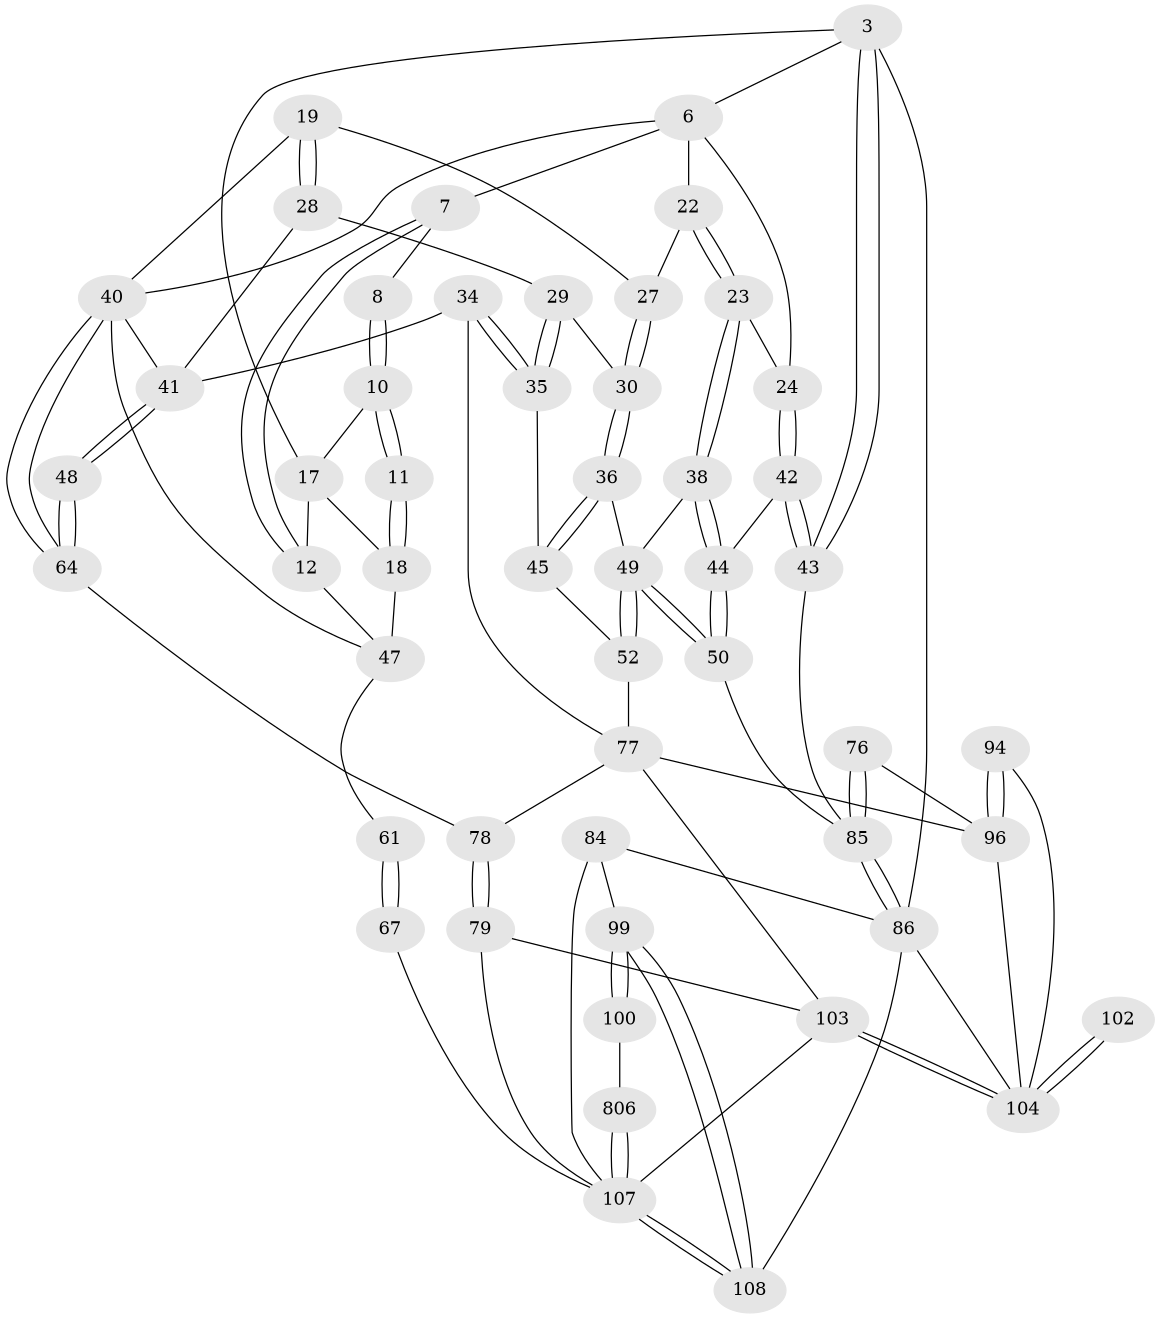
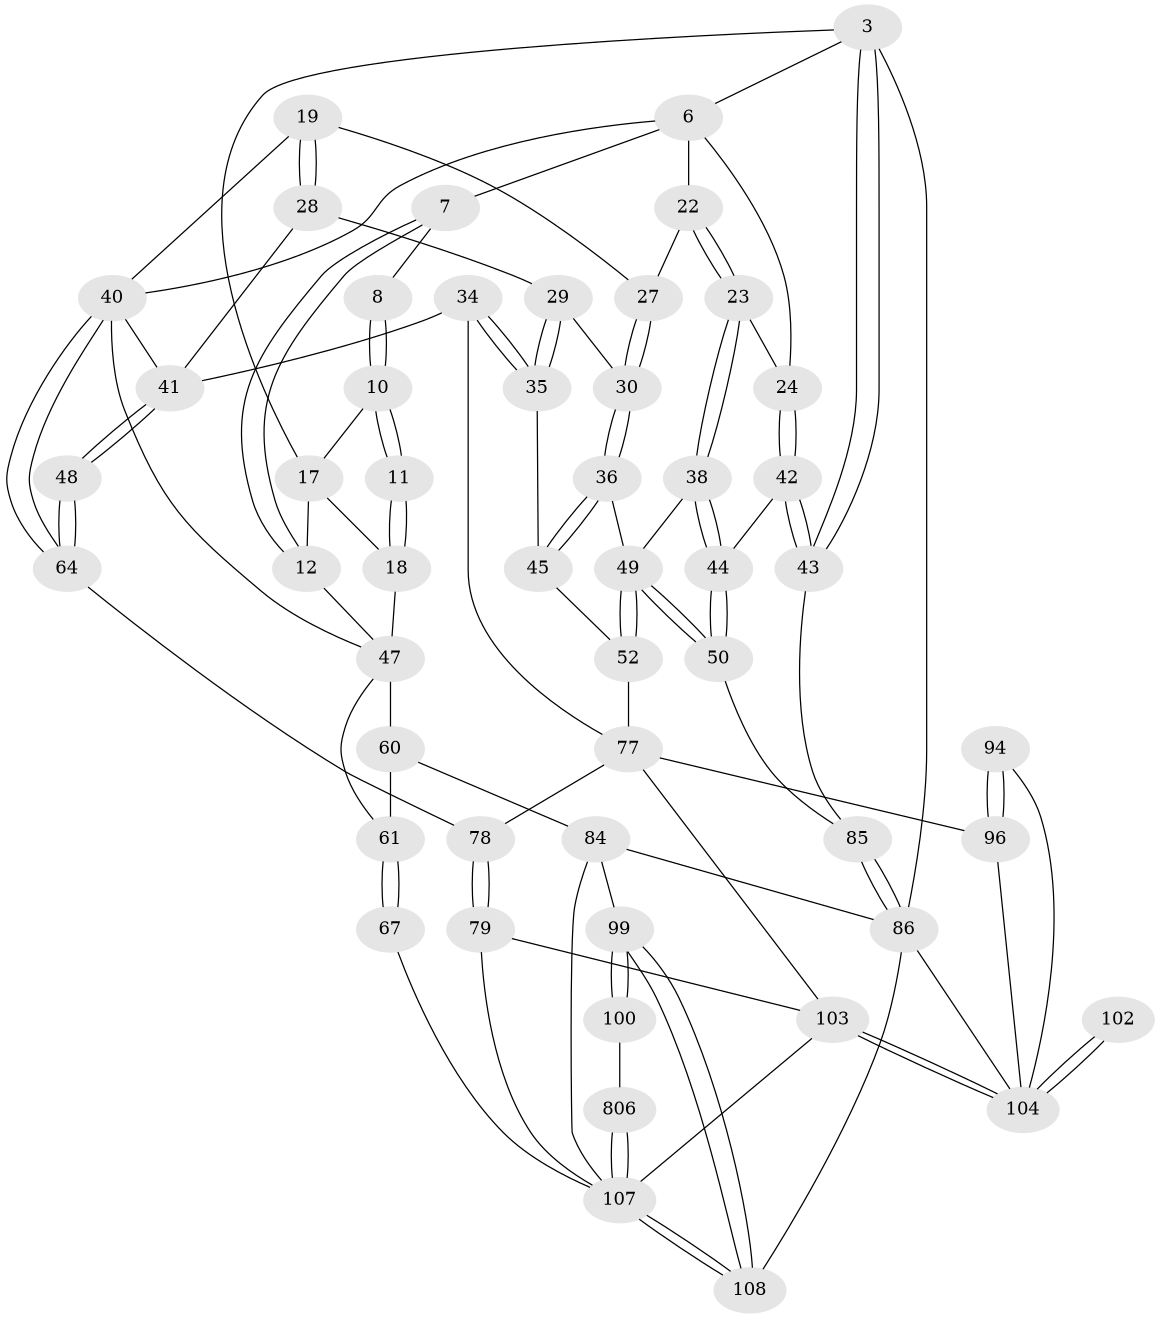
  graph {
    node [color=gray90 style=filled]
    3 [super="+2"]
    6 [super="+5"]
    17 [super="+9"]
    43
    86 [super="+71"]
    7
    22 [super="+21"]
    24
    40 [super="+39"]
    12
    18
    85 [super="+56+55"]
    104 [super="+98+101+93"]
    108
    8
    27 [super="+20"]
    23
    42
    47 [super="+46"]
    41 [super="+33"]
    64
    10
    11
+   60 [super="+59+54"]
    61 [super="+58"]
    19
    28
    30
    29
    38
    49 [super="+37"]
    44
    36
    35
    48
    45
    34
    77 [super="+63+73"]
    78 [super="+66+65"]
    96 [super="+75+74"]
    103 [super="+80+81"]
    52 [super="+51"]
    50
    84 [super="+83+72"]
    67
    107 [super="+105+88"]
    99 [super="+95+89"]
    79
-   76
    100 [super="+90"]
    94
    n52 [label=806 super="+91"]
    102
    3 -- 6
    3 -- 17 [weight=2]
    3 -- 43
    3 -- 43
    3 -- 86 [weight=2]
    6 -- 7
    6 -- 22
    6 -- 24
    6 -- 40
    17 -- 12
    17 -- 18
    43 -- 85
    86 -- 104
    86 -- 108
    7 -- 12
    7 -- 12
    7 -- 8
    22 -- 27 [weight=2]
    22 -- 23
    22 -- 23
    24 -- 42
    24 -- 42
    40 -- 47 [weight=2]
    40 -- 41 [weight=2]
    40 -- 64
    40 -- 64
    12 -- 47
    18 -- 47
    85 -- 86
    85 -- 86
    8 -- 10
    8 -- 10
    27 -- 30
    27 -- 30
    23 -- 24
    23 -- 38
    23 -- 38
    42 -- 43
    42 -- 43
    42 -- 44
+   47 -- 60 [weight=2]
    47 -- 61
    41 -- 48 [weight=2]
    41 -- 48
    64 -- 78
    10 -- 17
    10 -- 11
    10 -- 11
    11 -- 18
    11 -- 18
+   60 -- 61 [weight=2]
+   60 -- 84 [weight=2]
    61 -- 67 [weight=2]
    61 -- 67
    19 -- 40
    19 -- 27
    19 -- 28
    19 -- 28
    28 -- 41
    28 -- 29
    30 -- 36
    30 -- 36
    29 -- 30
    29 -- 35
    29 -- 35
    38 -- 49
    38 -- 44
    38 -- 44
    49 -- 52
    49 -- 52
    49 -- 50
    49 -- 50
    44 -- 50
    44 -- 50
    36 -- 49
    36 -- 45
    36 -- 45
    35 -- 45
    48 -- 64
    48 -- 64
    45 -- 52
    34 -- 41
    34 -- 35
    34 -- 35
    34 -- 77
    77 -- 78
    77 -- 96
    77 -- 103
    78 -- 79
    78 -- 79
    96 -- 104
    103 -- 104 [weight=2]
    103 -- 104
    103 -- 107
    52 -- 77 [weight=2]
    50 -- 85
    84 -- 86
    84 -- 107
    84 -- 99 [weight=2]
    67 -- 107
    107 -- 108
    107 -- 108
    99 -- 108
    99 -- 108
    99 -- 100 [weight=2]
    99 -- 100
    79 -- 103
    79 -- 107
-   76 -- 85 [weight=2]
-   76 -- 85
-   76 -- 96
    100 -- n52 [weight=2]
    94 -- 104
    94 -- 96 [weight=2]
    94 -- 96
    n52 -- 107 [weight=2]
    n52 -- 107
    102 -- 104 [weight=3]
    102 -- 104
  }
